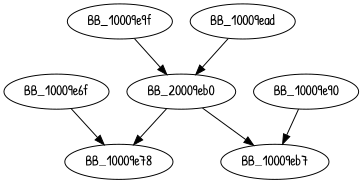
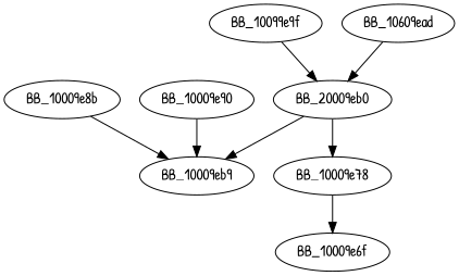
  digraph {
    fontname="Patrick Hand"
    node [fontname="Patrick Hand"]
    edge [fontname="Patrick Hand"]
    BB_10009e6f
    BB_10009e78
-   BB_10009eb7
+   BB_10009e8b
+   BB_10009eb7 [label=BB_10009eb9]
    BB_10009e90
    n6 [label=BB_20009eb0]
-   BB_10009e9f
-   BB_10009ead
-   BB_10009e6f -> BB_10009e78
+   BB_10009e9f [label=BB_10099e9f]
+   BB_10009ead [label=BB_10609ead]
+   BB_10009e78 -> BB_10009e6f
+   BB_10009e8b -> BB_10009eb7
    BB_10009e90 -> BB_10009eb7
    n6 -> BB_10009e78
    n6 -> BB_10009eb7
    BB_10009e9f -> n6
    BB_10009ead -> n6
  }
